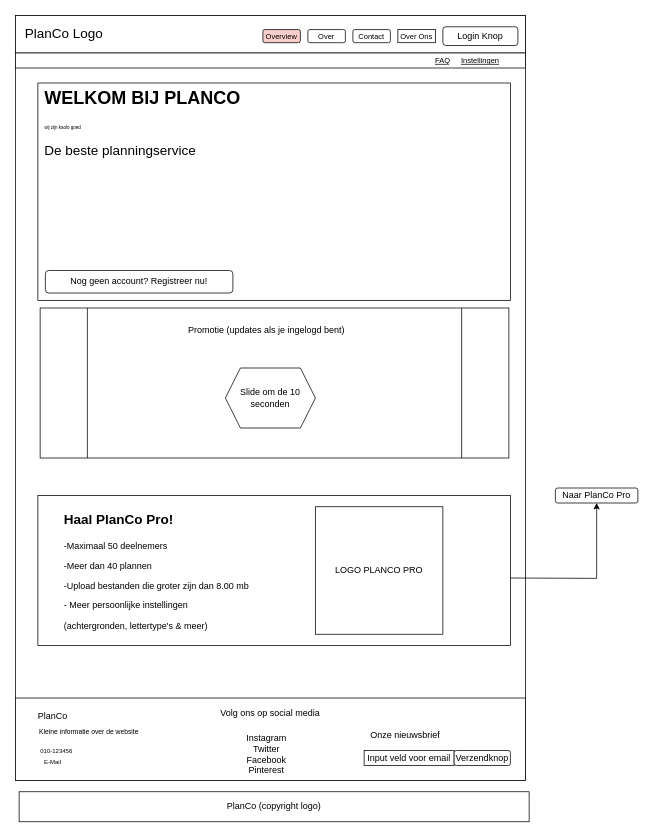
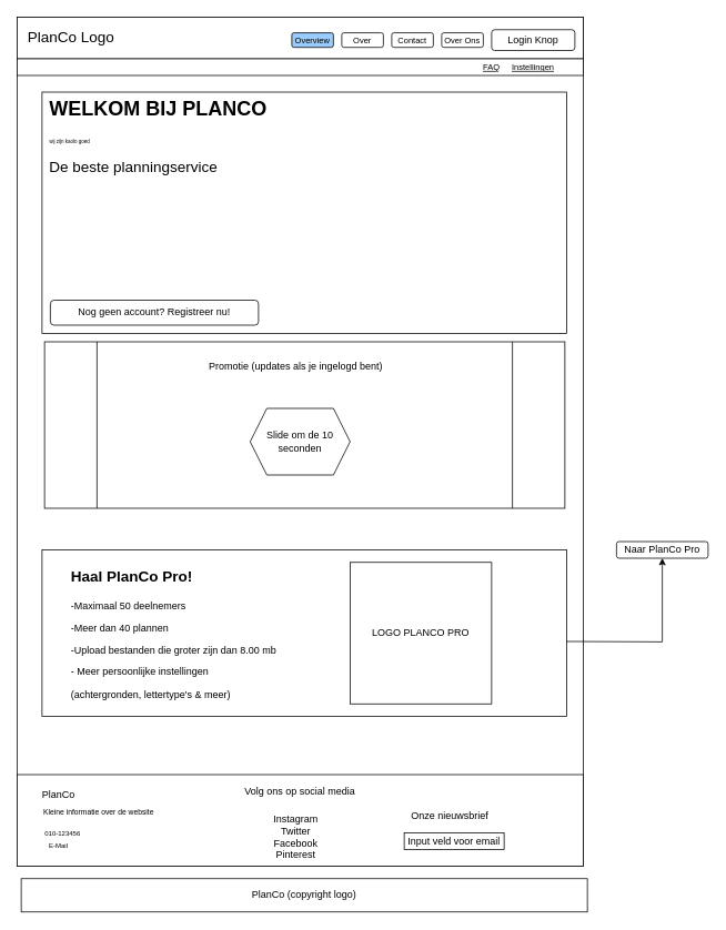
  <mxCell id="0" />
  <mxCell id="1" parent="0" />
  <mxCell id="2" value="" style="rounded=0;whiteSpace=wrap;html=1;" vertex="1" parent="1"><mxGeometry x="20" y="20" width="680" height="1020" as="geometry" /></mxCell>
  <mxCell id="3" value="" style="rounded=0;whiteSpace=wrap;html=1;" vertex="1" parent="1"><mxGeometry x="20" y="20" width="680" height="50" as="geometry" /></mxCell>
  <mxCell id="4" value="&lt;font style=&quot;font-size: 18px&quot;&gt;PlanCo Logo&lt;/font&gt;" style="text;html=1;strokeColor=none;fillColor=none;align=center;verticalAlign=middle;whiteSpace=wrap;rounded=0;" vertex="1" parent="1"><mxGeometry x="20" y="30" width="130" height="30" as="geometry" /></mxCell>
  <mxCell id="5" value="Login Knop" style="whiteSpace=wrap;html=1;rounded=1;" vertex="1" parent="1"><mxGeometry x="590" y="35" width="100" height="25" as="geometry" /></mxCell>
- <mxCell id="6" value="&lt;span style=&quot;font-size: 10px&quot;&gt;Overview&lt;/span&gt;" style="rounded=1;whiteSpace=wrap;html=1;fillColor=#f8cecc;" vertex="1" parent="1"><mxGeometry x="350" y="38.75" width="50" height="17.5" as="geometry" /></mxCell>
+ <mxCell id="6" value="&lt;span style=&quot;font-size: 10px&quot;&gt;Overview&lt;/span&gt;" style="rounded=1;whiteSpace=wrap;html=1;fillColor=#99CCFF;" vertex="1" parent="1"><mxGeometry x="350" y="38.75" width="50" height="17.5" as="geometry" /></mxCell>
  <mxCell id="7" value="&lt;span style=&quot;font-size: 10px&quot;&gt;Over&lt;/span&gt;" style="rounded=1;whiteSpace=wrap;html=1;" vertex="1" parent="1"><mxGeometry x="410" y="38.75" width="50" height="17.5" as="geometry" /></mxCell>
- <mxCell id="8" value="&lt;span style=&quot;font-size: 10px&quot;&gt;Over Ons&lt;/span&gt;" style="whiteSpace=wrap;html=1;rounded=0;" vertex="1" parent="1"><mxGeometry x="530" y="38.75" width="50" height="17.5" as="geometry" /></mxCell>
+ <mxCell id="8" value="&lt;span style=&quot;font-size: 10px&quot;&gt;Over Ons&lt;/span&gt;" style="rounded=1;whiteSpace=wrap;html=1;" vertex="1" parent="1"><mxGeometry x="530" y="38.75" width="50" height="17.5" as="geometry" /></mxCell>
  <mxCell id="9" value="&lt;span style=&quot;font-size: 10px&quot;&gt;Contact&lt;/span&gt;" style="rounded=1;whiteSpace=wrap;html=1;" vertex="1" parent="1"><mxGeometry x="470" y="38.75" width="50" height="17.5" as="geometry" /></mxCell>
  <mxCell id="10" value="" style="rounded=0;whiteSpace=wrap;html=1;" vertex="1" parent="1"><mxGeometry x="20" y="70" width="680" height="20" as="geometry" /></mxCell>
  <mxCell id="11" value="&lt;font style=&quot;font-size: 10px&quot;&gt;&lt;u&gt;Instellingen&lt;/u&gt;&lt;/font&gt;" style="text;html=1;strokeColor=none;fillColor=none;align=center;verticalAlign=middle;whiteSpace=wrap;rounded=0;" vertex="1" parent="1"><mxGeometry x="620" y="70" width="40" height="20" as="geometry" /></mxCell>
  <mxCell id="12" value="&lt;font style=&quot;font-size: 10px&quot;&gt;&lt;u&gt;FAQ&lt;/u&gt;&lt;/font&gt;" style="text;html=1;strokeColor=none;fillColor=none;align=center;verticalAlign=middle;whiteSpace=wrap;rounded=0;" vertex="1" parent="1"><mxGeometry x="570" y="70" width="40" height="20" as="geometry" /></mxCell>
  <mxCell id="13" value="" style="rounded=0;whiteSpace=wrap;html=1;" vertex="1" parent="1"><mxGeometry x="20" y="930" width="680" height="110" as="geometry" /></mxCell>
  <mxCell id="14" value="PlanCo (copyright logo)" style="rounded=0;whiteSpace=wrap;html=1;fillColor=#FFFFFF;" vertex="1" parent="1"><mxGeometry x="25" y="1055" width="680" height="40" as="geometry" /></mxCell>
  <mxCell id="15" value="PlanCo" style="text;html=1;strokeColor=none;fillColor=none;align=center;verticalAlign=middle;whiteSpace=wrap;rounded=0;" vertex="1" parent="1"><mxGeometry x="40" y="945" width="60" height="20" as="geometry" /></mxCell>
  <mxCell id="16" value="&lt;font style=&quot;font-size: 9px&quot;&gt;Kleine informatie over de website&lt;/font&gt;" style="text;html=1;strokeColor=none;fillColor=none;align=left;verticalAlign=middle;whiteSpace=wrap;rounded=0;" vertex="1" parent="1"><mxGeometry x="50" y="955" width="160" height="40" as="geometry" /></mxCell>
  <mxCell id="17" value="&lt;span style=&quot;font-size: 8px&quot;&gt;010-123456&lt;/span&gt;" style="text;html=1;strokeColor=none;fillColor=none;align=center;verticalAlign=middle;whiteSpace=wrap;rounded=0;" vertex="1" parent="1"><mxGeometry x="50" y="995" width="50" height="10" as="geometry" /></mxCell>
  <mxCell id="18" value="&lt;font style=&quot;font-size: 8px&quot;&gt;E-Mail&lt;/font&gt;" style="text;html=1;strokeColor=none;fillColor=none;align=center;verticalAlign=middle;whiteSpace=wrap;rounded=0;" vertex="1" parent="1"><mxGeometry x="50" y="1005" width="40" height="20" as="geometry" /></mxCell>
  <mxCell id="19" value="Volg ons op social media" style="text;html=1;strokeColor=none;fillColor=none;align=center;verticalAlign=middle;whiteSpace=wrap;rounded=0;" vertex="1" parent="1"><mxGeometry x="290" y="940" width="140" height="20" as="geometry" /></mxCell>
  <mxCell id="20" value="Onze nieuwsbrief" style="text;html=1;strokeColor=none;fillColor=none;align=center;verticalAlign=middle;whiteSpace=wrap;rounded=0;" vertex="1" parent="1"><mxGeometry x="485" y="970" width="110" height="20" as="geometry" /></mxCell>
  <mxCell id="21" value="Input veld voor email" style="rounded=0;whiteSpace=wrap;html=1;fillColor=#FFFFFF;" vertex="1" parent="1"><mxGeometry x="485" y="1000" width="120" height="20" as="geometry" /></mxCell>
- <mxCell id="22" value="Verzendknop" style="rounded=1;whiteSpace=wrap;html=1;fillColor=#FFFFFF;" vertex="1" parent="1"><mxGeometry x="605" y="1000" width="75" height="20" as="geometry" /></mxCell>
  <mxCell id="23" value="Instagram&lt;br&gt;Twitter&lt;br&gt;Facebook&lt;br&gt;Pinterest" style="text;html=1;strokeColor=none;fillColor=none;align=center;verticalAlign=middle;whiteSpace=wrap;rounded=0;" vertex="1" parent="1"><mxGeometry x="320" y="980" width="70" height="50" as="geometry" /></mxCell>
  <mxCell id="24" value="" style="shape=process;whiteSpace=wrap;html=1;backgroundOutline=1;fillColor=#FFFFFF;" vertex="1" parent="1"><mxGeometry x="53" y="410" width="625" height="200" as="geometry" /></mxCell>
  <mxCell id="25" value="" style="rounded=0;whiteSpace=wrap;html=1;fillColor=#FFFFFF;" vertex="1" parent="1"><mxGeometry x="50" y="660" width="630" height="200" as="geometry" /></mxCell>
  <mxCell id="26" value="Promotie (updates als je ingelogd bent)" style="text;html=1;strokeColor=none;fillColor=none;align=center;verticalAlign=middle;whiteSpace=wrap;rounded=0;" vertex="1" parent="1"><mxGeometry x="225" y="430" width="260" height="20" as="geometry" /></mxCell>
  <mxCell id="27" value="Slide om de 10 seconden" style="shape=hexagon;perimeter=hexagonPerimeter2;whiteSpace=wrap;html=1;fixedSize=1;fillColor=#FFFFFF;" vertex="1" parent="1"><mxGeometry x="300" y="490" width="120" height="80" as="geometry" /></mxCell>
  <mxCell id="28" style="edgeStyle=orthogonalEdgeStyle;rounded=0;orthogonalLoop=1;jettySize=auto;html=1;entryX=0.5;entryY=1;entryDx=0;entryDy=0;" edge="1" parent="1" target="30"><mxGeometry relative="1" as="geometry"><mxPoint x="680" y="770" as="sourcePoint" /></mxGeometry></mxCell>
  <mxCell id="29" value="&lt;h1&gt;&lt;font style=&quot;font-size: 18px&quot;&gt;Haal PlanCo Pro!&lt;/font&gt;&lt;/h1&gt;&lt;p&gt;-Maximaal 50 deelnemers&lt;/p&gt;&lt;p&gt;-Meer dan 40 plannen&lt;/p&gt;&lt;p&gt;-Upload bestanden die groter zijn dan 8.00 mb&lt;/p&gt;&lt;p&gt;- Meer persoonlijke instellingen&lt;/p&gt;&lt;p&gt;(achtergronden, lettertype's &amp;amp; meer)&lt;/p&gt;" style="text;html=1;strokeColor=none;fillColor=none;spacing=5;spacingTop=-20;whiteSpace=wrap;overflow=hidden;rounded=0;" vertex="1" parent="1"><mxGeometry x="80" y="670" width="550" height="200" as="geometry" /></mxCell>
  <mxCell id="30" value="Naar PlanCo Pro" style="rounded=1;whiteSpace=wrap;html=1;fillColor=#FFFFFF;" vertex="1" parent="1"><mxGeometry x="740" y="650" width="110" height="20" as="geometry" /></mxCell>
  <mxCell id="31" value="LOGO PLANCO PRO" style="whiteSpace=wrap;html=1;aspect=fixed;fillColor=#FFFFFF;" vertex="1" parent="1"><mxGeometry x="420" y="675" width="170" height="170" as="geometry" /></mxCell>
  <mxCell id="32" value="" style="rounded=0;whiteSpace=wrap;html=1;fillColor=#FFFFFF;" vertex="1" parent="1"><mxGeometry x="50" y="110" width="630" height="290" as="geometry" /></mxCell>
  <mxCell id="33" value="&lt;h1&gt;WELKOM BIJ PLANCO&lt;/h1&gt;&lt;div&gt;&lt;font style=&quot;font-size: 6px&quot;&gt;wij zijn kaolo goed&lt;/font&gt;&lt;/div&gt;&lt;div&gt;&lt;br&gt;&lt;/div&gt;&lt;div&gt;&lt;font style=&quot;font-size: 18px&quot;&gt;De beste planningservice&lt;/font&gt;&lt;/div&gt;&lt;p&gt;&lt;/p&gt;" style="text;html=1;strokeColor=none;fillColor=none;spacing=5;spacingTop=-20;whiteSpace=wrap;overflow=hidden;rounded=0;" vertex="1" parent="1"><mxGeometry x="53.75" y="110" width="626.25" height="290" as="geometry" /></mxCell>
  <mxCell id="34" value="Nog geen account? Registreer nu!" style="rounded=1;whiteSpace=wrap;html=1;fillColor=#FFFFFF;" vertex="1" parent="1"><mxGeometry x="60" y="360" width="250" height="30" as="geometry" /></mxCell>
